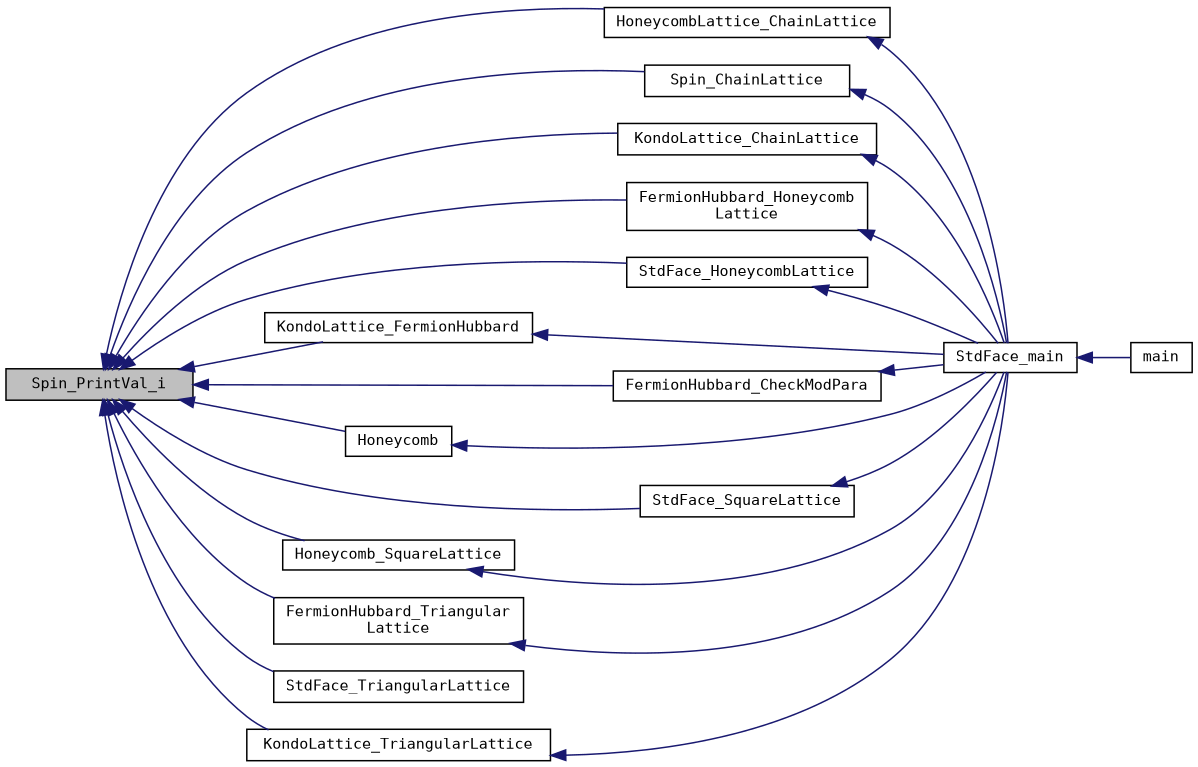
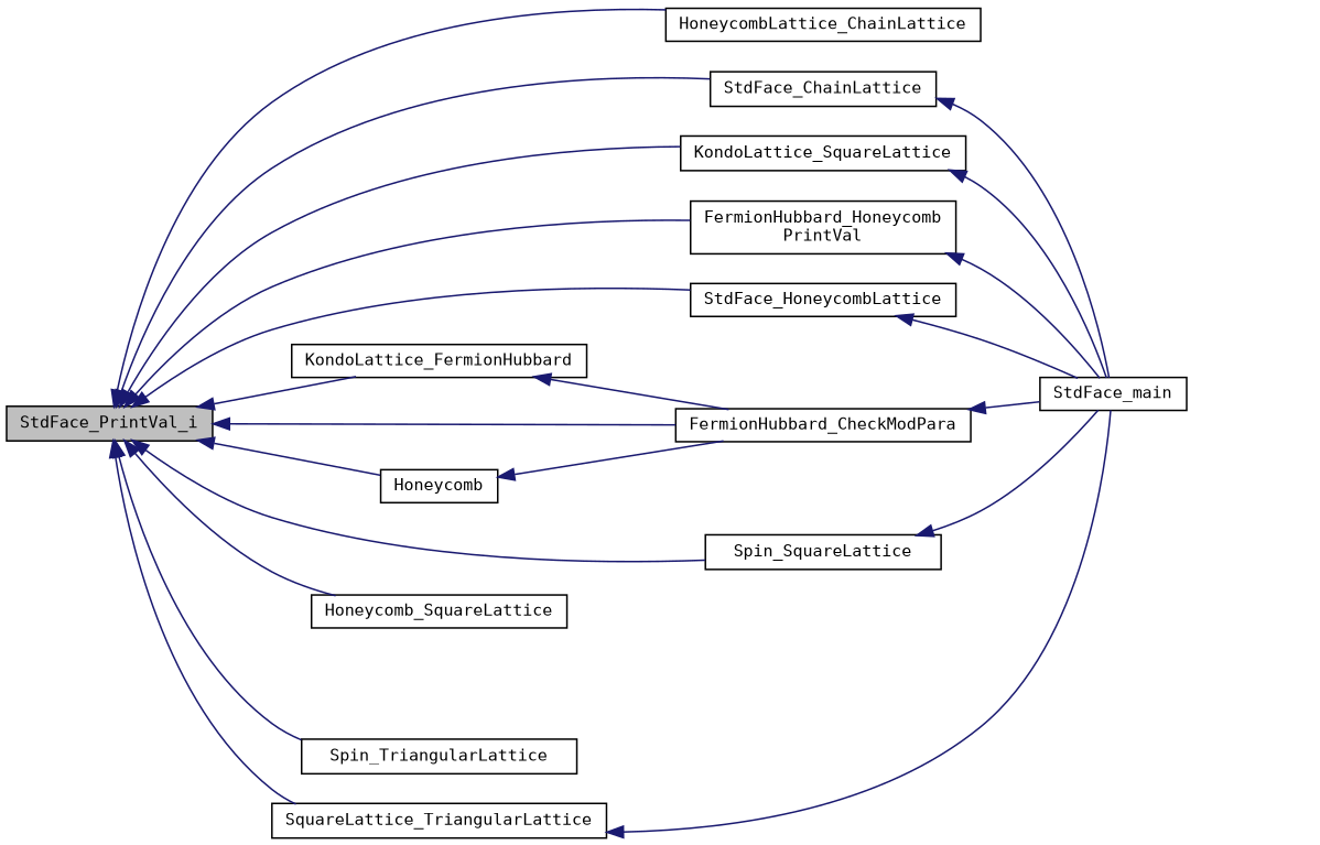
  digraph {
    fontname="DejaVu Sans Mono"
    rankdir=LR
    node [color=black fillcolor=white fontname="DejaVu Sans Mono" fontsize=10 shape=record style=filled]
    edge [color=midnightblue dir=back fontname="DejaVu Sans Mono" fontsize=10 labelfontname=Helvetica labelfontsize=10 style=solid]
-   n1 [fillcolor=grey75 fontcolor=black height=0.2 label=Spin_PrintVal_i width=0.4]
+   n1 [fillcolor=grey75 fontcolor=black height=0.2 label=StdFace_PrintVal_i width=0.4]
    n2 [height=0.2 label=HoneycombLattice_ChainLattice width=0.4]
-   n3 [height=0.2 label=Spin_ChainLattice width=0.4]
-   n4 [height=0.2 label=KondoLattice_ChainLattice width=0.4]
-   n5 [height=0.2 label="FermionHubbard_Honeycomb\lLattice" width=0.4]
+   n3 [height=0.2 label=StdFace_ChainLattice width=0.4]
+   n4 [height=0.2 label=KondoLattice_SquareLattice width=0.4]
+   n5 [height=0.2 label="FermionHubbard_Honeycomb\lPrintVal" width=0.4]
    n6 [height=0.2 label=StdFace_HoneycombLattice width=0.4]
    n7 [height=0.2 label=KondoLattice_FermionHubbard width=0.4]
    n8 [height=0.2 label=FermionHubbard_CheckModPara width=0.4]
-   n9 [height=0.2 label=StdFace_SquareLattice width=0.4]
+   n9 [height=0.2 label=Spin_SquareLattice width=0.4]
    n10 [height=0.2 label=Honeycomb_SquareLattice width=0.4]
    n11 [height=0.2 label=Honeycomb width=0.4]
-   n12 [height=0.2 label="FermionHubbard_Triangular\lLattice" width=0.4]
-   n13 [height=0.2 label=StdFace_TriangularLattice width=0.4]
-   n14 [height=0.2 label=KondoLattice_TriangularLattice width=0.4]
+   n13 [height=0.2 label=Spin_TriangularLattice width=0.4]
+   n14 [height=0.2 label=SquareLattice_TriangularLattice width=0.4]
    n15 [height=0.2 label=StdFace_main width=0.4]
-   n16 [height=0.2 label=main width=0.4]
    n1 -> n2
    n1 -> n3
    n1 -> n4
    n1 -> n5
    n1 -> n6
    n1 -> n7
    n1 -> n8
    n1 -> n9
    n1 -> n10
    n1 -> n11
-   n1 -> n12
    n1 -> n13
    n1 -> n14
-   n2 -> n15
    n3 -> n15
    n4 -> n15
    n5 -> n15
    n6 -> n15
-   n7 -> n15
+   n7 -> n8
    n8 -> n15
    n9 -> n15
-   n10 -> n15
-   n11 -> n15
-   n12 -> n15
+   n11 -> n8
    n14 -> n15
-   n15 -> n16
  }
